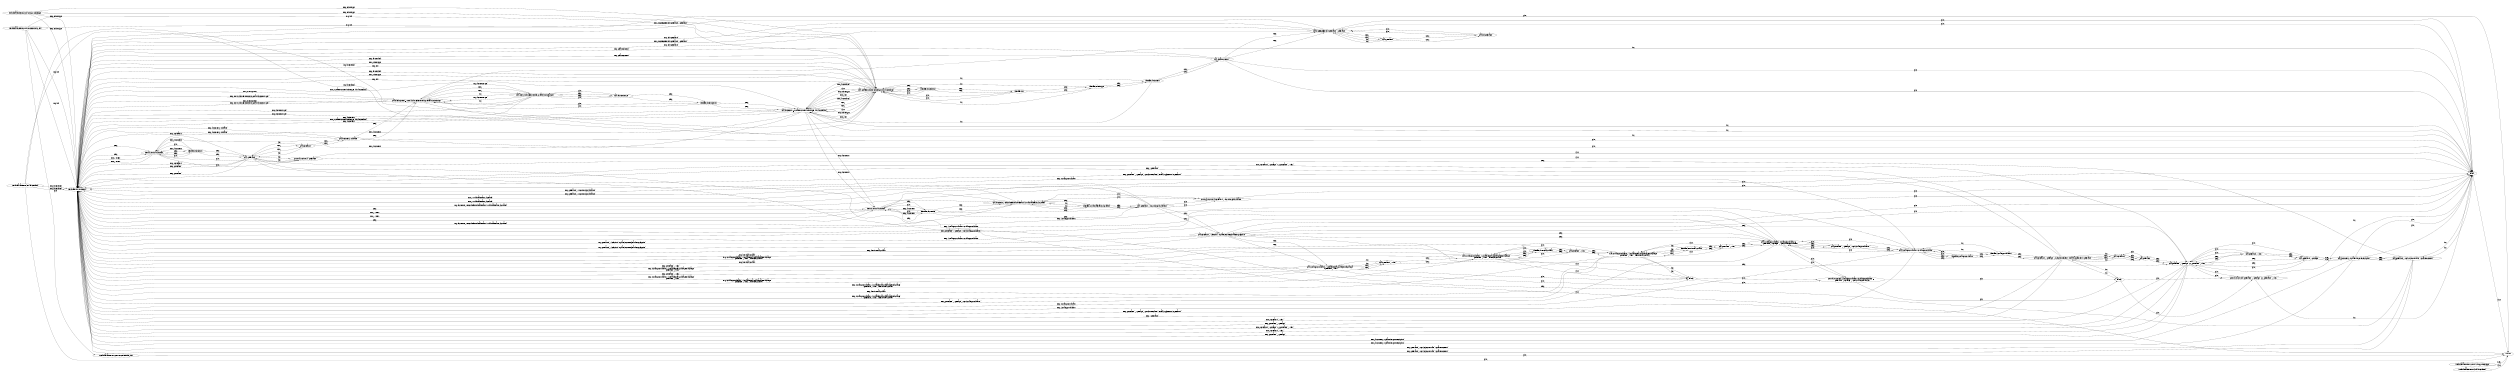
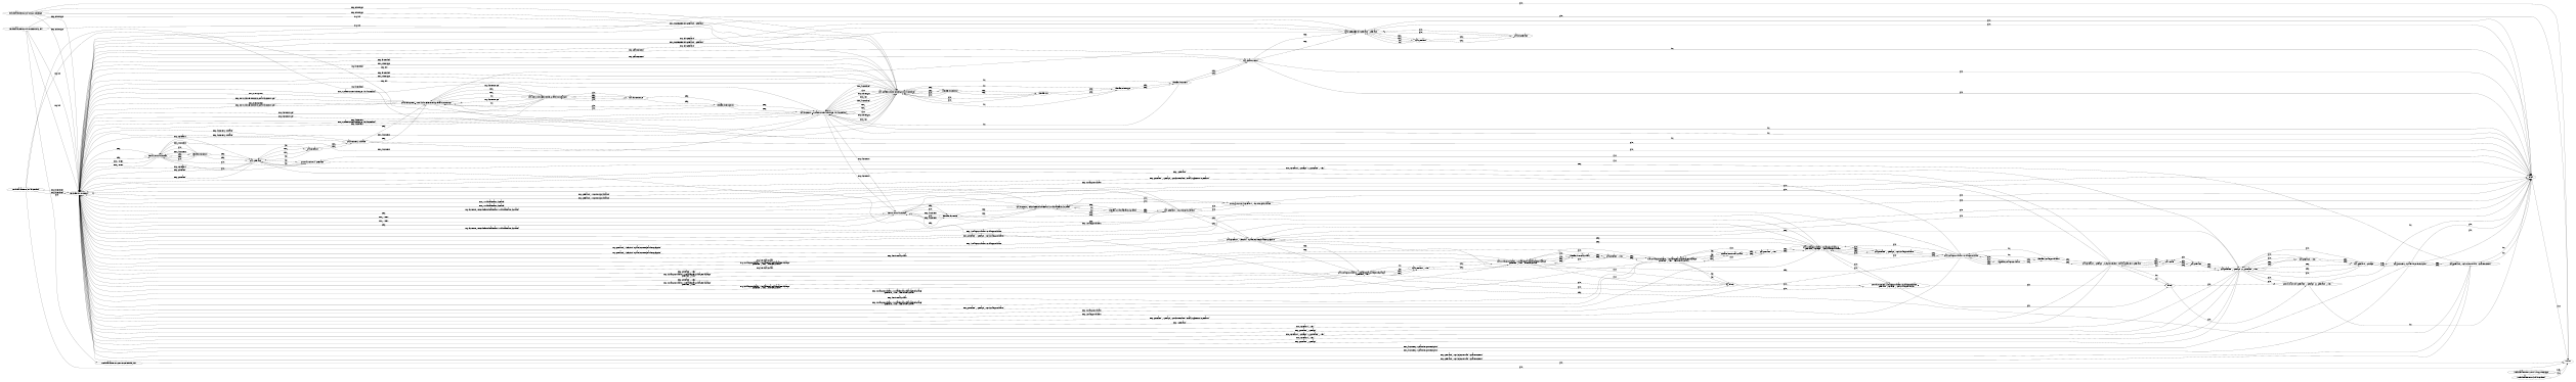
  digraph {
    rankdir=LR
    n1 [label="(MethodReturn,Document*)"]
    n2 [label="(Return,return document_;)"]
    n3 [label="(Return,return document_;)"]
    1000100
    n5 [label="(ControlStructure,if (!GetFrame()))"]
    n6 [label="(Identifier,document_)"]
    n7 [label="(Block,)"]
    n8 [label="(Identifier,document_)"]
    n9 [label="(MethodParameterIn,const String& mime_type)"]
    n10 [label="(Call,CreateDocument(mime_type, init, force_xhtml))"]
    n11 [label="(Call,document_ = CreateDocument(mime_type, init, force_xhtml))"]
    n12 [label="(Identifier,force_xhtml)"]
    n13 [label="(MethodParameterOut,const String& mime_type)"]
    n14 [label="(Call,document_->Initialize())"]
    n15 [label="(Call,event_queue_ = DOMWindowEventQueue::Create(document_.Get()))"]
    n16 [label="(Call,DOMWindowEventQueue::Create(document_.Get()))"]
    n17 [label="(Call,!GetFrame())"]
    n18 [label="(Call,GetFrame())"]
    n19 [label="(Call,GetFrame()->GetScriptController().UpdateDocument())"]
    n20 [label="(Call,document_->UpdateViewportDescription())"]
    n21 [label="(ControlStructure,if (GetFrame()->GetPage() && GetFrame()->View()))"]
    n22 [label="(Call,GetFrame()->View())"]
    n23 [label="(Call,GetFrame()->GetPage() && GetFrame()->View())"]
    n24 [label="(Call,GetFrame()->GetPage())"]
    n25 [label="(Block,)"]
    n26 [label="(Call,GetFrame()->GetPage()->GetChromeClient().InstallSupplements(*GetFrame()))"]
-   n27 [label="(Call,*GetFrame())"]
+   n27 [label="(Call,*Create())"]
    n28 [label="(Call,GetFrame())"]
    n29 [label="(MethodParameterIn,const DocumentInit& init)"]
    n30 [label="(MethodParameterOut,const DocumentInit& init)"]
    n31 [label="(Identifier,scrolling_coordinator)"]
    n32 [label="(Call,ScrollingCoordinator* scrolling_coordinator)"]
    n33 [label="(Identifier,ScrollingCoordinator)"]
    n34 [label="(Call,ScrollingCoordinator* scrolling_coordinator =\n            GetFrame()->GetPage()->GetScrollingCoordinator())"]
    n35 [label="(ControlStructure,if (ScrollingCoordinator* scrolling_coordinator =\n            GetFrame()->GetPage()->GetScrollingCoordinator()))"]
    n36 [label="(Call,GetFrame()->GetPage()->GetScrollingCoordinator())"]
    n37 [label="(Block,)"]
    n38 [label="(Call,scrolling_coordinator->ScrollableAreaScrollbarLayerDidChange(\n          GetFrame()->View(), kHorizontalScrollbar))"]
-   n39 [label="(Identifier,kHorizontalScrollbar)"]
+   n39 [label="(Initialize,kHorizontalScrollbar)"]
    n40 [label="(Call,GetFrame()->View())"]
    n41 [label="(Call,scrolling_coordinator->ScrollableAreaScrollbarLayerDidChange(\n          GetFrame()->View(), kVerticalScrollbar))"]
    n42 [label="(Identifier,kVerticalScrollbar)"]
    n43 [label="(Call,GetFrame()->View())"]
    n44 [label="(Call,scrolling_coordinator->ScrollableAreaScrollLayerDidChange(\n          GetFrame()->View()))"]
    n45 [label="(Call,GetFrame()->View())"]
    n46 [label="(MethodParameterIn,bool force_xhtml)"]
    n47 [label="(MethodParameterOut,bool force_xhtml)"]
    n48 [label="(Call,GetFrame()->Selection().UpdateSecureKeyboardEntryIfActive())"]
    n49 [label="(ControlStructure,if (GetFrame()->IsCrossOriginSubframe()))"]
    n50 [label="(Call,GetFrame()->IsCrossOriginSubframe())"]
    n51 [label="(Identifier,WouldLoadReason::kCreated)"]
    n52 [label="(Call,document_->RecordDeferredLoadReason(WouldLoadReason::kCreated))"]
    n53 [label="(Call,init.GetFrame())"]
    n54 [label="(Call,DCHECK_EQ(init.GetFrame(), GetFrame()))"]
    n55 [label="(Call,GetFrame())"]
    n56 [label="(Call,ClearDocument())"]
    n57 [label="(Identifier,init)"]
    n58 [label="(Identifier,document_)"]
    n59 [label="(Identifier,mime_type)"]
    n60 [label="(Call,document_.Get())"]
    n61 [label="(Identifier,event_queue_)"]
    n1 -> n2 [label="CFG: "]
    n1 -> n2 [label="CFG: "]
    n1 -> n3 [label="CFG: "]
    n1 -> n3 [label="CFG: "]
    n1 -> 1000100 [label="AST: "]
    n2 -> n1 [label="DDG: <RET>"]
    n2 -> n1 [label="DDG: <RET>"]
    n2 -> n5 [label="AST: "]
    n2 -> n5 [label="AST: "]
    n2 -> n6 [label="CFG: "]
    n2 -> n6 [label="CFG: "]
    n3 -> n1 [label="DDG: <RET>"]
    n3 -> n1 [label="DDG: <RET>"]
    n3 -> n7 [label="AST: "]
    n3 -> n7 [label="AST: "]
    n3 -> n8 [label="CFG: "]
    n3 -> n8 [label="CFG: "]
    n5 -> n7 [label="AST: "]
    n5 -> n7 [label="AST: "]
    n6 -> n2 [label="AST: "]
    n6 -> n2 [label="DDG: document_"]
    n6 -> n2 [label="AST: "]
    n6 -> n2 [label="DDG: document_"]
    n6 -> n17 [label="CFG: "]
    n6 -> n17 [label="CFG: "]
    n7 -> 1000100 [label="AST: "]
    n8 -> n3 [label="AST: "]
    n8 -> n3 [label="DDG: document_"]
    n8 -> n3 [label="AST: "]
    n8 -> n3 [label="DDG: document_"]
    n8 -> n50 [label="CFG: "]
    n8 -> n50 [label="CFG: "]
    n8 -> n52 [label="CFG: "]
    n8 -> n52 [label="CFG: "]
    n9 -> n1 [label="DDG: mime_type"]
    n9 -> n1 [label="DDG: mime_type"]
-   n17 -> 1000100 [label="AST: "]
+   n9 -> 1000100 [label="AST: "]
    n9 -> n10 [label="DDG: mime_type"]
    n9 -> n10 [label="DDG: mime_type"]
    n10 -> n1 [label="DDG: force_xhtml"]
    n10 -> n1 [label="DDG: mime_type"]
    n10 -> n1 [label="DDG: init"]
    n10 -> n1 [label="DDG: force_xhtml"]
    n10 -> n1 [label="DDG: mime_type"]
    n10 -> n1 [label="DDG: init"]
    n10 -> n11 [label="AST: "]
    n10 -> n11 [label="DDG: mime_type"]
    n10 -> n11 [label="DDG: init"]
    n10 -> n11 [label="DDG: force_xhtml"]
    n10 -> n11 [label="AST: "]
    n10 -> n11 [label="DDG: mime_type"]
    n10 -> n11 [label="DDG: init"]
    n10 -> n11 [label="DDG: force_xhtml"]
    n10 -> n12 [label="CFG: "]
    n10 -> n12 [label="CFG: "]
    n11 -> n1 [label="DDG: document_"]
    n11 -> n1 [label="DDG: CreateDocument(mime_type, init, force_xhtml)"]
    n11 -> n1 [label="DDG: document_"]
    n11 -> n1 [label="DDG: CreateDocument(mime_type, init, force_xhtml)"]
    n11 -> n2 [label="DDG: document_"]
    n11 -> n2 [label="DDG: document_"]
    n11 -> n3 [label="DDG: document_"]
    n11 -> n3 [label="DDG: document_"]
    n11 -> n7 [label="AST: "]
    n11 -> n7 [label="AST: "]
    n11 -> n10 [label="CFG: "]
    n11 -> n10 [label="CFG: "]
    n12 -> n10 [label="AST: "]
    n12 -> n10 [label="AST: "]
    n12 -> n57 [label="CFG: "]
    n12 -> n57 [label="CFG: "]
    n13 -> 1000100 [label="CFG: "]
    n14 -> n1 [label="DDG: document_->Initialize()"]
    n14 -> n1 [label="DDG: document_->Initialize()"]
    n14 -> n7 [label="AST: "]
    n14 -> n7 [label="AST: "]
    n14 -> n15 [label="CFG: "]
    n14 -> n15 [label="CFG: "]
    n15 -> n1 [label="DDG: DOMWindowEventQueue::Create(document_.Get())"]
    n15 -> n1 [label="DDG: event_queue_"]
    n15 -> n1 [label="DDG: DOMWindowEventQueue::Create(document_.Get())"]
    n15 -> n1 [label="DDG: event_queue_"]
    n15 -> n7 [label="AST: "]
    n15 -> n7 [label="AST: "]
    n15 -> n16 [label="CFG: "]
    n15 -> n16 [label="CFG: "]
    n16 -> n1 [label="DDG: document_.Get()"]
    n16 -> n1 [label="DDG: document_.Get()"]
    n16 -> n15 [label="AST: "]
    n16 -> n15 [label="DDG: document_.Get()"]
    n16 -> n15 [label="AST: "]
    n16 -> n15 [label="DDG: document_.Get()"]
    n16 -> n60 [label="CFG: "]
    n16 -> n60 [label="CFG: "]
    n17 -> n1 [label="DDG: !GetFrame()"]
    n17 -> n1 [label="DDG: GetFrame()"]
    n17 -> n1 [label="DDG: !GetFrame()"]
    n17 -> n1 [label="DDG: GetFrame()"]
    n17 -> n5 [label="AST: "]
    n17 -> n5 [label="AST: "]
    n17 -> n18 [label="CFG: "]
    n17 -> n18 [label="CFG: "]
    n18 -> n14 [label="CFG: "]
    n18 -> n14 [label="CFG: "]
    n18 -> n17 [label="AST: "]
    n18 -> n17 [label="AST: "]
    n19 -> n1 [label="DDG: GetFrame()->GetScriptController().UpdateDocument()"]
    n19 -> n1 [label="DDG: GetFrame()->GetScriptController().UpdateDocument()"]
    n19 -> n7 [label="AST: "]
    n19 -> n7 [label="AST: "]
    n19 -> n17 [label="CFG: "]
    n19 -> n17 [label="CFG: "]
    n20 -> n1 [label="DDG: document_->UpdateViewportDescription()"]
    n20 -> n1 [label="DDG: document_->UpdateViewportDescription()"]
    n20 -> n7 [label="AST: "]
    n20 -> n7 [label="AST: "]
    n20 -> n19 [label="CFG: "]
    n20 -> n19 [label="CFG: "]
    n21 -> n7 [label="AST: "]
    n21 -> n7 [label="AST: "]
    n22 -> n23 [label="AST: "]
    n22 -> n23 [label="AST: "]
    n22 -> n24 [label="CFG: "]
    n22 -> n24 [label="CFG: "]
    n23 -> n1 [label="DDG: GetFrame()->View()"]
    n23 -> n1 [label="DDG: GetFrame()->GetPage()"]
    n23 -> n1 [label="DDG: GetFrame()->GetPage() && GetFrame()->View()"]
    n23 -> n1 [label="DDG: GetFrame()->View()"]
    n23 -> n1 [label="DDG: GetFrame()->GetPage()"]
    n23 -> n1 [label="DDG: GetFrame()->GetPage() && GetFrame()->View()"]
    n23 -> n21 [label="AST: "]
    n23 -> n21 [label="AST: "]
    n23 -> n22 [label="CFG: "]
    n23 -> n22 [label="CFG: "]
    n23 -> n24 [label="CFG: "]
    n23 -> n24 [label="CFG: "]
    n24 -> n20 [label="CFG: "]
    n24 -> n20 [label="CFG: "]
    n24 -> n23 [label="AST: "]
    n24 -> n23 [label="AST: "]
    n25 -> n21 [label="AST: "]
    n25 -> n21 [label="AST: "]
    n26 -> n1 [label="DDG: GetFrame()->GetPage()->GetChromeClient().InstallSupplements(*GetFrame())"]
    n26 -> n1 [label="DDG: *GetFrame()"]
    n26 -> n1 [label="DDG: GetFrame()->GetPage()->GetChromeClient().InstallSupplements(*GetFrame())"]
    n26 -> n1 [label="DDG: *GetFrame()"]
    n26 -> n25 [label="AST: "]
    n26 -> n25 [label="AST: "]
    n26 -> n27 [label="CFG: "]
    n26 -> n27 [label="CFG: "]
    n27 -> n26 [label="AST: "]
    n27 -> n26 [label="AST: "]
    n27 -> n28 [label="CFG: "]
    n27 -> n28 [label="CFG: "]
    n28 -> n23 [label="CFG: "]
    n28 -> n23 [label="CFG: "]
    n28 -> n27 [label="AST: "]
    n28 -> n27 [label="AST: "]
    n29 -> n1 [label="DDG: init"]
    n29 -> n1 [label="DDG: init"]
    n29 -> n10 [label="DDG: init"]
    n29 -> n10 [label="DDG: init"]
    n29 -> n30 [label="AST: "]
    n30 -> 1000100 [label="AST: "]
    n31 -> n32 [label="AST: "]
    n31 -> n32 [label="AST: "]
    n31 -> n33 [label="CFG: "]
    n31 -> n33 [label="CFG: "]
    n32 -> n1 [label="DDG: scrolling_coordinator"]
    n32 -> n1 [label="DDG: ScrollingCoordinator"]
    n32 -> n1 [label="DDG: scrolling_coordinator"]
    n32 -> n1 [label="DDG: ScrollingCoordinator"]
    n32 -> n31 [label="CFG: "]
    n32 -> n31 [label="CFG: "]
    n32 -> n34 [label="AST: "]
    n32 -> n34 [label="AST: "]
    n33 -> n26 [label="CFG: "]
    n33 -> n26 [label="CFG: "]
    n33 -> n32 [label="AST: "]
    n33 -> n32 [label="AST: "]
    n34 -> n1 [label="DDG: GetFrame()->GetPage()->GetScrollingCoordinator()"]
    n34 -> n1 [label="DDG: ScrollingCoordinator* scrolling_coordinator"]
    n34 -> n1 [label="DDG: GetFrame()->GetPage()->GetScrollingCoordinator()"]
    n34 -> n1 [label="DDG: ScrollingCoordinator* scrolling_coordinator"]
    n34 -> n35 [label="AST: "]
    n34 -> n35 [label="AST: "]
    n34 -> n36 [label="CFG: "]
    n34 -> n36 [label="CFG: "]
    n35 -> n25 [label="AST: "]
    n35 -> n25 [label="AST: "]
    n36 -> n32 [label="CFG: "]
    n36 -> n32 [label="CFG: "]
    n36 -> n34 [label="AST: "]
    n36 -> n34 [label="AST: "]
    n37 -> n35 [label="AST: "]
    n37 -> n35 [label="AST: "]
    n38 -> n1 [label="DDG: scrolling_coordinator->ScrollableAreaScrollbarLayerDidChange(\n          GetFrame()->View(), kHorizontalScrollbar)"]
    n38 -> n1 [label="DDG: kHorizontalScrollbar"]
    n38 -> n1 [label="DDG: scrolling_coordinator->ScrollableAreaScrollbarLayerDidChange(\n          GetFrame()->View(), kHorizontalScrollbar)"]
    n38 -> n1 [label="DDG: kHorizontalScrollbar"]
    n38 -> n37 [label="AST: "]
    n38 -> n37 [label="AST: "]
    n38 -> n39 [label="CFG: "]
    n38 -> n39 [label="CFG: "]
    n39 -> n38 [label="AST: "]
    n39 -> n38 [label="AST: "]
    n39 -> n40 [label="CFG: "]
    n39 -> n40 [label="CFG: "]
    n40 -> n34 [label="CFG: "]
    n40 -> n34 [label="CFG: "]
    n40 -> n38 [label="AST: "]
    n40 -> n38 [label="AST: "]
    n41 -> n1 [label="DDG: scrolling_coordinator->ScrollableAreaScrollbarLayerDidChange(\n          GetFrame()->View(), kVerticalScrollbar)"]
    n41 -> n1 [label="DDG: kVerticalScrollbar"]
    n41 -> n1 [label="DDG: scrolling_coordinator->ScrollableAreaScrollbarLayerDidChange(\n          GetFrame()->View(), kVerticalScrollbar)"]
    n41 -> n1 [label="DDG: kVerticalScrollbar"]
    n41 -> n37 [label="AST: "]
    n41 -> n37 [label="AST: "]
    n41 -> n42 [label="CFG: "]
    n41 -> n42 [label="CFG: "]
    n42 -> n41 [label="AST: "]
    n42 -> n41 [label="AST: "]
    n42 -> n43 [label="CFG: "]
    n42 -> n43 [label="CFG: "]
    n43 -> n38 [label="CFG: "]
    n43 -> n38 [label="CFG: "]
    n43 -> n41 [label="AST: "]
    n43 -> n41 [label="AST: "]
    n44 -> n1 [label="DDG: GetFrame()->View()"]
    n44 -> n1 [label="DDG: scrolling_coordinator->ScrollableAreaScrollLayerDidChange(\n          GetFrame()->View())"]
    n44 -> n1 [label="DDG: GetFrame()->View()"]
    n44 -> n1 [label="DDG: scrolling_coordinator->ScrollableAreaScrollLayerDidChange(\n          GetFrame()->View())"]
    n44 -> n37 [label="AST: "]
    n44 -> n37 [label="AST: "]
    n44 -> n45 [label="CFG: "]
    n44 -> n45 [label="CFG: "]
    n45 -> n41 [label="CFG: "]
    n45 -> n41 [label="CFG: "]
    n45 -> n44 [label="AST: "]
    n45 -> n44 [label="AST: "]
    n46 -> n1 [label="DDG: force_xhtml"]
    n46 -> n1 [label="DDG: force_xhtml"]
    n46 -> 1000100 [label="AST: "]
    n46 -> n10 [label="DDG: force_xhtml"]
    n46 -> n10 [label="DDG: force_xhtml"]
    n47 -> 1000100 [label="AST: "]
    n48 -> n1 [label="DDG: GetFrame()->Selection().UpdateSecureKeyboardEntryIfActive()"]
    n48 -> n1 [label="DDG: GetFrame()->Selection().UpdateSecureKeyboardEntryIfActive()"]
    n48 -> n7 [label="AST: "]
    n48 -> n7 [label="AST: "]
    n48 -> n23 [label="CFG: "]
    n48 -> n23 [label="CFG: "]
    n48 -> n34 [label="CFG: "]
    n48 -> n34 [label="CFG: "]
    n48 -> n44 [label="CFG: "]
    n48 -> n44 [label="CFG: "]
    n49 -> n7 [label="AST: "]
    n49 -> n7 [label="AST: "]
    n50 -> n1 [label="DDG: GetFrame()->IsCrossOriginSubframe()"]
    n50 -> n1 [label="DDG: GetFrame()->IsCrossOriginSubframe()"]
    n50 -> n48 [label="CFG: "]
    n50 -> n48 [label="CFG: "]
    n50 -> n49 [label="AST: "]
    n50 -> n49 [label="AST: "]
    n51 -> n50 [label="CFG: "]
    n51 -> n50 [label="CFG: "]
    n51 -> n52 [label="AST: "]
    n51 -> n52 [label="AST: "]
    n52 -> n1 [label="DDG: document_->RecordDeferredLoadReason(WouldLoadReason::kCreated)"]
    n52 -> n1 [label="DDG: WouldLoadReason::kCreated"]
    n52 -> n1 [label="DDG: document_->RecordDeferredLoadReason(WouldLoadReason::kCreated)"]
    n52 -> n1 [label="DDG: WouldLoadReason::kCreated"]
    n52 -> n49 [label="AST: "]
    n52 -> n49 [label="AST: "]
    n52 -> n51 [label="CFG: "]
    n52 -> n51 [label="CFG: "]
    n53 -> n54 [label="AST: "]
    n53 -> n54 [label="AST: "]
    n54 -> n1 [label="DDG: DCHECK_EQ(init.GetFrame(), GetFrame())"]
    n54 -> n1 [label="DDG: init.GetFrame()"]
    n54 -> n1 [label="DDG: DCHECK_EQ(init.GetFrame(), GetFrame())"]
    n54 -> n1 [label="DDG: init.GetFrame()"]
    n54 -> n7 [label="AST: "]
    n54 -> n7 [label="AST: "]
    n54 -> n55 [label="CFG: "]
    n54 -> n55 [label="CFG: "]
    n55 -> n53 [label="CFG: "]
    n55 -> n53 [label="CFG: "]
    n55 -> n54 [label="AST: "]
    n55 -> n54 [label="AST: "]
    n56 -> n1 [label="DDG: ClearDocument()"]
    n56 -> n1 [label="DDG: ClearDocument()"]
    n56 -> n7 [label="AST: "]
    n56 -> n7 [label="AST: "]
    n56 -> n54 [label="CFG: "]
    n56 -> n54 [label="CFG: "]
    n57 -> n10 [label="AST: "]
    n57 -> n10 [label="AST: "]
    n57 -> n59 [label="CFG: "]
    n57 -> n59 [label="CFG: "]
    n58 -> n11 [label="AST: "]
    n58 -> n11 [label="AST: "]
    n58 -> n56 [label="CFG: "]
    n58 -> n56 [label="CFG: "]
    n59 -> n10 [label="AST: "]
    n59 -> n10 [label="AST: "]
    n59 -> n58 [label="CFG: "]
    n59 -> n58 [label="CFG: "]
    n60 -> n16 [label="AST: "]
    n60 -> n16 [label="AST: "]
    n60 -> n61 [label="CFG: "]
    n60 -> n61 [label="CFG: "]
    n61 -> n11 [label="CFG: "]
    n61 -> n11 [label="CFG: "]
    n61 -> n15 [label="AST: "]
    n61 -> n15 [label="AST: "]
  }
